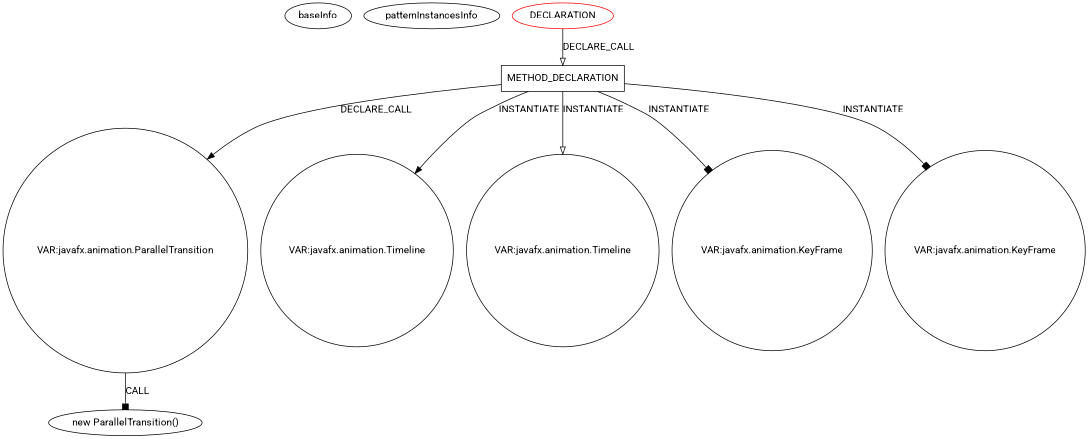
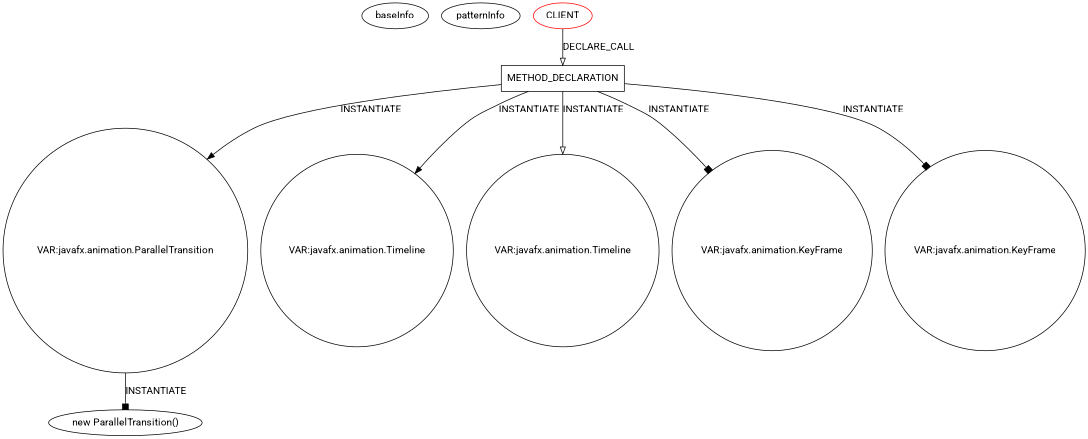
  digraph {
    fontname=Roboto
    node [fontname=Roboto isFrameworkType=false vertexType=VARIABLE_EXPRESION]
    edge [arrowhead=box fontname=Roboto]
    baseInfo [category=pattern graphId=2642 isAnonymous=false possibleRelation=false isFrameworkType="" vertexType=""]
-   patternInstancesInfo [0="MrLoNee-RadialFx~/MrLoNee-RadialFx/RadialFx-master/src/com/mrlonee/radialfx/settingsmenu/RadialSettingsMenu.java~RadialSettingsMenu~976" 1="MrLoNee-RadialFx~/MrLoNee-RadialFx/RadialFx-master/src/com/mrlonee/radialfx/moviemenu/RadialMovieMenu.java~RadialMovieMenu~969" isFrameworkType="" vertexType=""]
+   patternInfo [frequency=2.0 patternRootClient=0 isFrameworkType="" vertexType=""]
    n4 [label="new ParallelTransition()" vertexType=CONSTRUCTOR_CALL]
    n5 [label="VAR:javafx.animation.ParallelTransition" shape=circle]
    n6 [label=METHOD_DECLARATION shape=box vertexType=CLIENT_METHOD_DECLARATION]
    n7 [label="VAR:javafx.animation.Timeline" shape=circle]
    n8 [label="VAR:javafx.animation.Timeline" shape=circle]
    n9 [label="VAR:javafx.animation.KeyFrame" shape=circle]
    n10 [label="VAR:javafx.animation.KeyFrame" shape=circle]
-   n11 [color=red label=DECLARATION vertexType=ROOT_CLIENT_CLASS_DECLARATION]
-   n5 -> n4 [label=CALL]
-   n6 -> n5 [arrowhead=normal label=DECLARE_CALL]
+   n11 [color=red label=CLIENT vertexType=ROOT_CLIENT_CLASS_DECLARATION]
+   n5 -> n4 [label=INSTANTIATE]
+   n6 -> n5 [arrowhead=normal label=INSTANTIATE]
    n6 -> n7 [arrowhead=normal label=INSTANTIATE]
    n6 -> n8 [arrowhead=onormal label=INSTANTIATE]
    n6 -> n9 [label=INSTANTIATE]
    n6 -> n10 [label=INSTANTIATE]
    n11 -> n6 [arrowhead=onormal label=DECLARE_CALL]
  }
